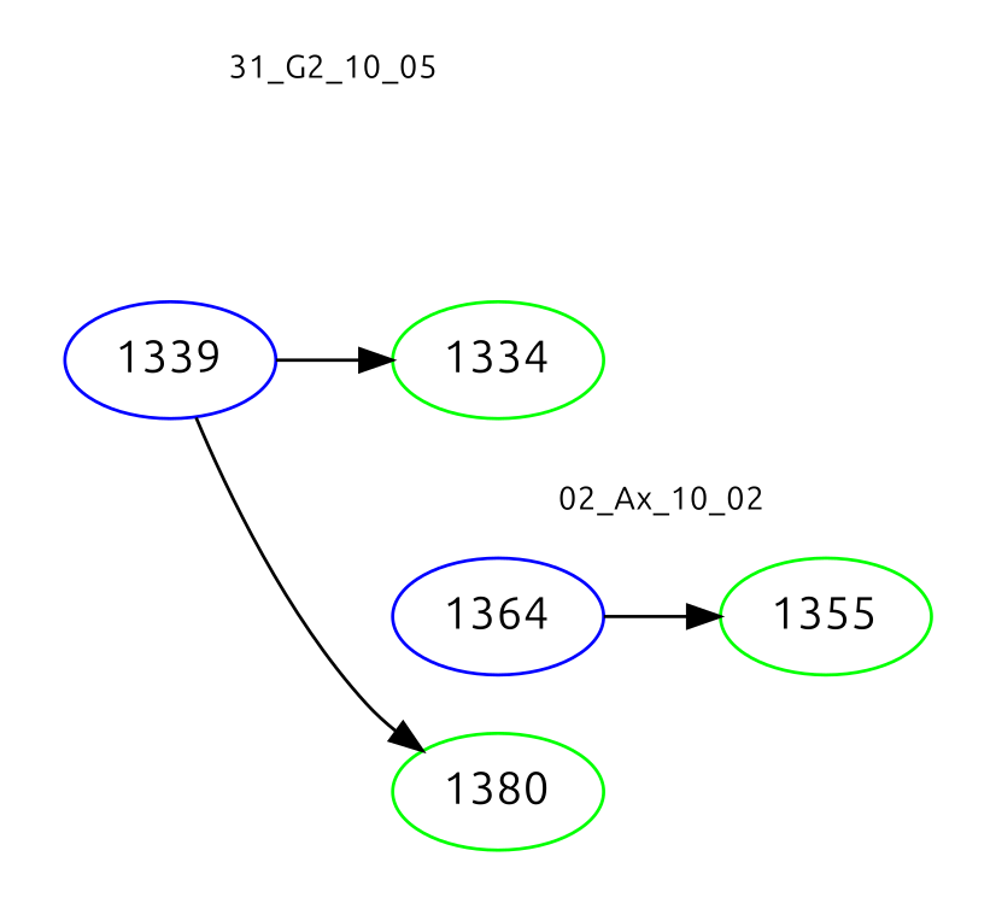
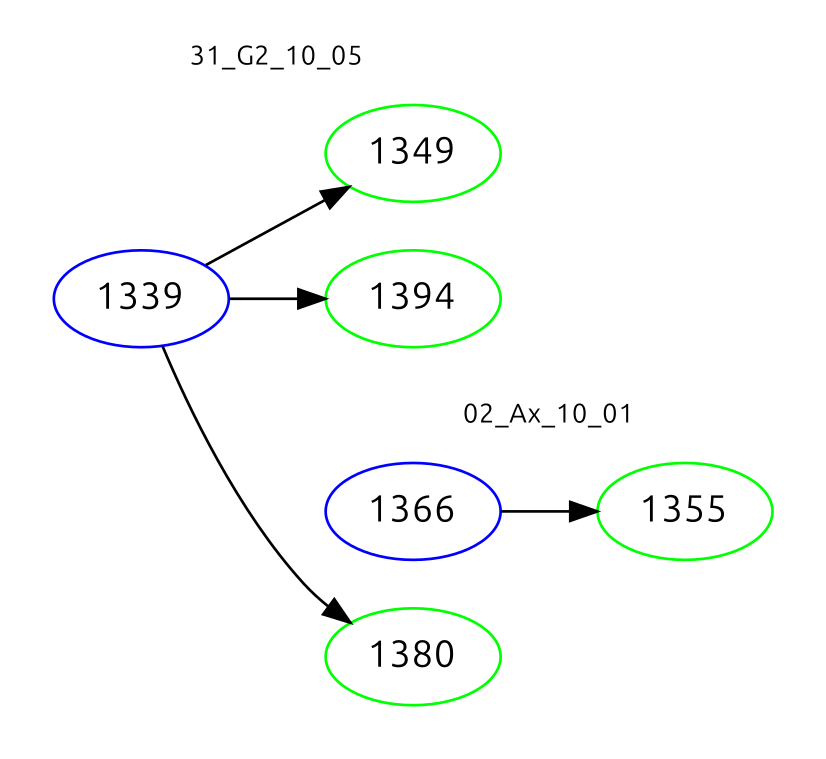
  digraph {
    fontname=Ubuntu
    rankdir=LR
    node [color=green fontname=Ubuntu]
    edge [color=black fontname=Ubuntu]
-   n1 [color=blue label=1364]
+   n1 [color=blue label=1366]
    n2 [label=1355]
    n3 [label=1380]
    n4 [color=blue label=1339]
-   n5 [label=1334]
+   n5 [label=1394]
+   n6 [label=1349]
    subgraph cluster_1 {
      color=white
      fontsize=10
-     label="02_Ax_10_02"
+     label="02_Ax_10_01"
      n1
      n2
      n3
    }
    subgraph cluster_2 {
      color=white
      fontsize=10
      label="31_G2_10_05"
      n4
      n5
+     n6
    }
    n1 -> n2
    n4 -> n3
    n4 -> n5
+   n4 -> n6
  }
